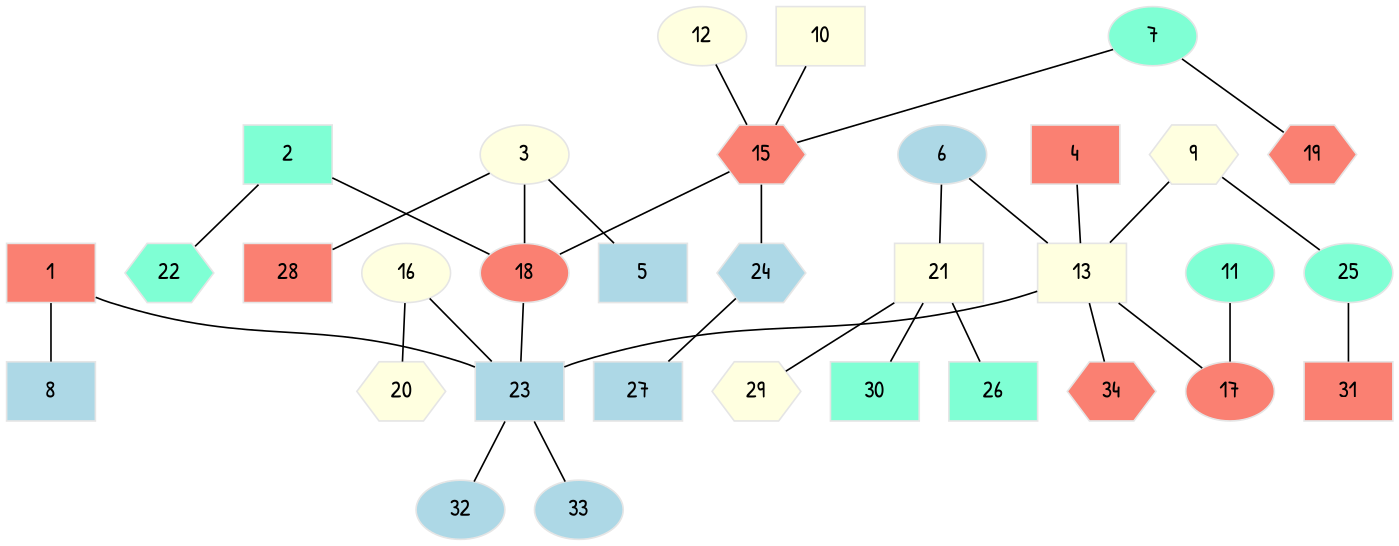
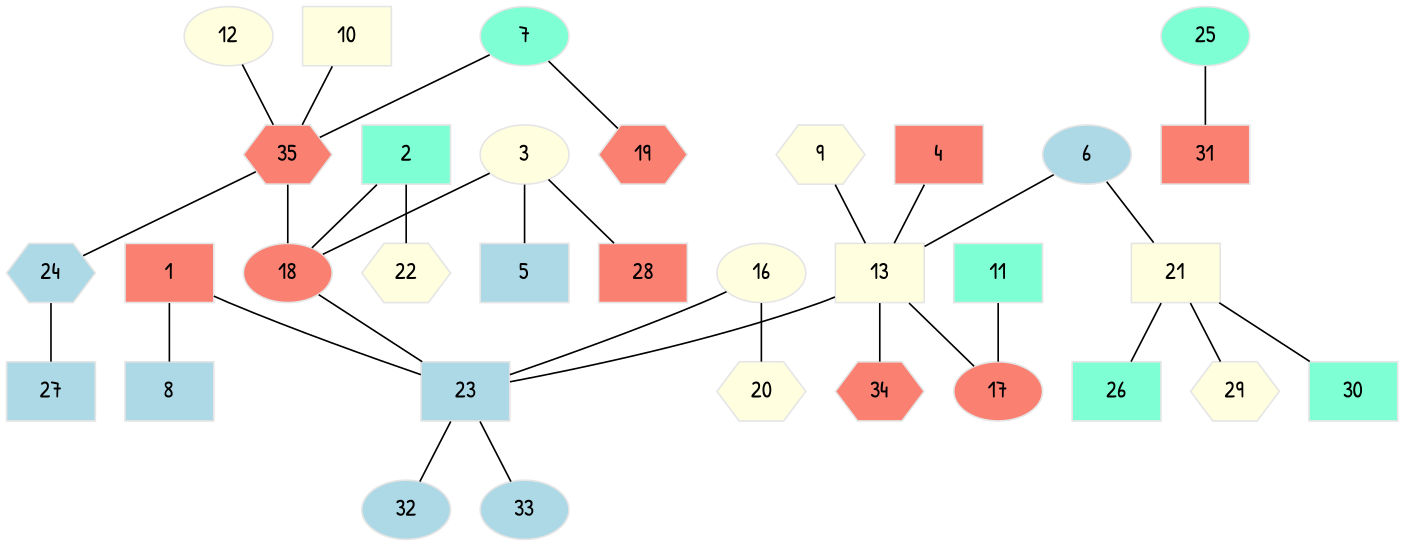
  graph {
    fontname="Patrick Hand"
    node [color=gray90 fillcolor=lightyellow fontname="Patrick Hand" shape=box style=filled]
    edge [fontname="Patrick Hand" weight=1.0]
    1 [fillcolor=salmon]
    8 [fillcolor=lightblue]
    23 [fillcolor=lightblue]
    32 [fillcolor=lightblue shape=ellipse]
    33 [fillcolor=lightblue shape=ellipse]
    2 [fillcolor=aquamarine]
    18 [fillcolor=salmon shape=ellipse]
-   22 [fillcolor=aquamarine shape=hexagon]
+   22 [shape=hexagon]
    3 [shape=ellipse]
    5 [fillcolor=lightblue]
    28 [fillcolor=salmon]
    4 [fillcolor=salmon]
    13
    17 [fillcolor=salmon shape=ellipse]
    n15 [fillcolor=salmon label=34 shape=hexagon]
    6 [fillcolor=lightblue shape=ellipse]
    21
    26 [fillcolor=aquamarine]
    29 [shape=hexagon]
    30 [fillcolor=aquamarine]
    7 [fillcolor=aquamarine shape=ellipse]
-   15 [fillcolor=salmon shape=hexagon]
+   15 [fillcolor=salmon shape=hexagon label=35]
    19 [fillcolor=salmon shape=hexagon]
    24 [fillcolor=lightblue shape=hexagon]
    9 [shape=hexagon]
    25 [fillcolor=aquamarine shape=ellipse]
    31 [fillcolor=salmon]
    10
-   11 [fillcolor=aquamarine shape=ellipse]
+   11 [fillcolor=aquamarine]
    12 [shape=ellipse]
    27 [fillcolor=lightblue]
    16 [shape=ellipse]
    20 [shape=hexagon]
    1 -- 8
    1 -- 23
    23 -- 32
    23 -- 33
    2 -- 18
    2 -- 22
    18 -- 23
    3 -- 18
    3 -- 5
    3 -- 28
    4 -- 13
    13 -- 23
    13 -- 17
    13 -- n15
    6 -- 13
    6 -- 21
    21 -- 26
    21 -- 29
    21 -- 30
    7 -- 15
    7 -- 19
    15 -- 18
    15 -- 24
    24 -- 27
    9 -- 13
-   9 -- 25
    25 -- 31
    10 -- 15
    11 -- 17
    12 -- 15
    16 -- 23
    16 -- 20
  }
